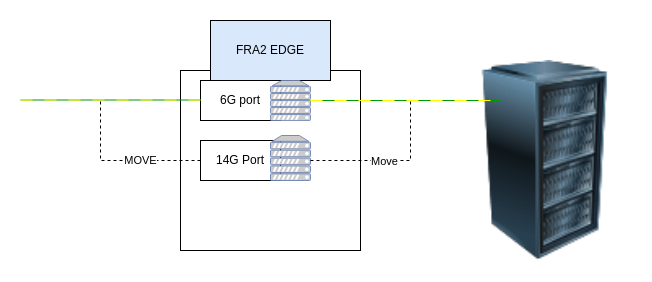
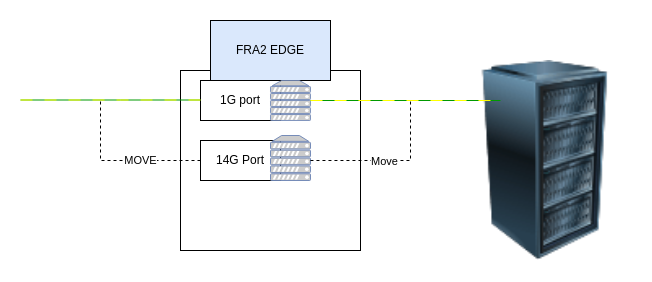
  <mxCell id="0" />
  <mxCell id="1" parent="0" />
  <mxCell id="2" value="" style="whiteSpace=wrap;html=1;aspect=fixed;" vertex="1" parent="1"><mxGeometry x="180" y="70" width="180" height="180" as="geometry" /></mxCell>
  <mxCell id="3" value="FRA2 EDGE" style="whiteSpace=wrap;html=1;fillColor=#dae8fc;" vertex="1" parent="1"><mxGeometry x="210" y="20" width="120" height="60" as="geometry" /></mxCell>
- <mxCell id="4" value="6G port" style="rounded=0;whiteSpace=wrap;html=1;" vertex="1" parent="1"><mxGeometry x="200" y="80" width="80" height="40" as="geometry" /></mxCell>
+ <mxCell id="4" value="1G port" style="rounded=0;whiteSpace=wrap;html=1;" vertex="1" parent="1"><mxGeometry x="200" y="80" width="80" height="40" as="geometry" /></mxCell>
  <mxCell id="5" value="14G Port" style="rounded=0;whiteSpace=wrap;html=1;" vertex="1" parent="1"><mxGeometry x="200" y="140" width="80" height="40" as="geometry" /></mxCell>
  <mxCell id="6" value="" style="fontColor=#0066CC;verticalAlign=top;verticalLabelPosition=bottom;labelPosition=center;align=center;html=1;outlineConnect=0;fillColor=#CCCCCC;strokeColor=#6881B3;gradientColor=none;gradientDirection=north;strokeWidth=2;shape=mxgraph.networks.server;" vertex="1" parent="1"><mxGeometry x="270" y="80" width="40" height="40" as="geometry" /></mxCell>
  <mxCell id="7" value="" style="fontColor=#0066CC;verticalAlign=top;verticalLabelPosition=bottom;labelPosition=center;align=center;html=1;outlineConnect=0;fillColor=#CCCCCC;strokeColor=#6881B3;gradientColor=none;gradientDirection=north;strokeWidth=2;shape=mxgraph.networks.server;" vertex="1" parent="1"><mxGeometry x="270" y="135" width="40" height="45" as="geometry" /></mxCell>
  <mxCell id="8" value="" style="shape=wire;edgeStyle=orthogonalEdgeStyle;orthogonalLoop=1;jettySize=auto;html=1;sourcePerimeterSpacing=0;targetPerimeterSpacing=0;endArrow=none;curved=0;rounded=0;strokeColor=#009900;dashed=1;fillColor=#ffff00;dashPattern=12 12;fixDash=1;startSize=6;endSize=6;" edge="1" parent="1" target="4"><mxGeometry width="100" relative="1" as="geometry"><mxPoint x="20" y="99.5" as="sourcePoint" /><mxPoint x="120" y="99.5" as="targetPoint" /><Array as="points"><mxPoint x="120" y="100" /><mxPoint x="120" y="100" /></Array></mxGeometry></mxCell>
  <mxCell id="9" value="" style="image;html=1;image=img/lib/clip_art/computers/Server_Rack_128x128.png" vertex="1" parent="1"><mxGeometry x="460" y="60" width="170" height="200" as="geometry" /></mxCell>
  <mxCell id="10" value="" style="shape=wire;edgeStyle=orthogonalEdgeStyle;orthogonalLoop=1;jettySize=auto;html=1;sourcePerimeterSpacing=0;targetPerimeterSpacing=0;endArrow=none;curved=0;rounded=0;strokeColor=#009900;dashed=1;fillColor=#ffff00;dashPattern=12 12;fixDash=1;startSize=6;endSize=6;exitX=1;exitY=0.5;exitDx=0;exitDy=0;exitPerimeter=0;entryX=0.235;entryY=0.2;entryDx=0;entryDy=0;entryPerimeter=0;" edge="1" parent="1" source="6" target="9"><mxGeometry width="100" relative="1" as="geometry"><mxPoint x="330" y="110" as="sourcePoint" /><mxPoint x="430" y="110" as="targetPoint" /></mxGeometry></mxCell>
  <mxCell id="11" value="" style="endArrow=none;dashed=1;html=1;rounded=0;exitX=0;exitY=0.75;exitDx=0;exitDy=0;" edge="1" parent="1"><mxGeometry width="50" height="50" relative="1" as="geometry"><mxPoint x="200" y="160" as="sourcePoint" /><mxPoint x="100" y="100" as="targetPoint" /><Array as="points"><mxPoint x="100" y="160" /></Array></mxGeometry></mxCell>
  <mxCell id="12" value="MOVE" style="edgeLabel;html=1;align=center;verticalAlign=middle;resizable=0;points=[];" vertex="1" connectable="0" parent="11"><mxGeometry x="-0.237" y="-1" relative="1" as="geometry"><mxPoint as="offset" /></mxGeometry></mxCell>
  <mxCell id="13" value="" style="endArrow=none;dashed=1;html=1;rounded=0;exitX=0.722;exitY=0.5;exitDx=0;exitDy=0;exitPerimeter=0;" edge="1" parent="1" source="2"><mxGeometry width="50" height="50" relative="1" as="geometry"><mxPoint x="350" y="140" as="sourcePoint" /><mxPoint x="410" y="100" as="targetPoint" /><Array as="points"><mxPoint x="410" y="160" /></Array></mxGeometry></mxCell>
  <mxCell id="14" value="Move" style="edgeLabel;html=1;align=center;verticalAlign=middle;resizable=0;points=[];" vertex="1" connectable="0" parent="13"><mxGeometry x="-0.075" relative="1" as="geometry"><mxPoint as="offset" /></mxGeometry></mxCell>
